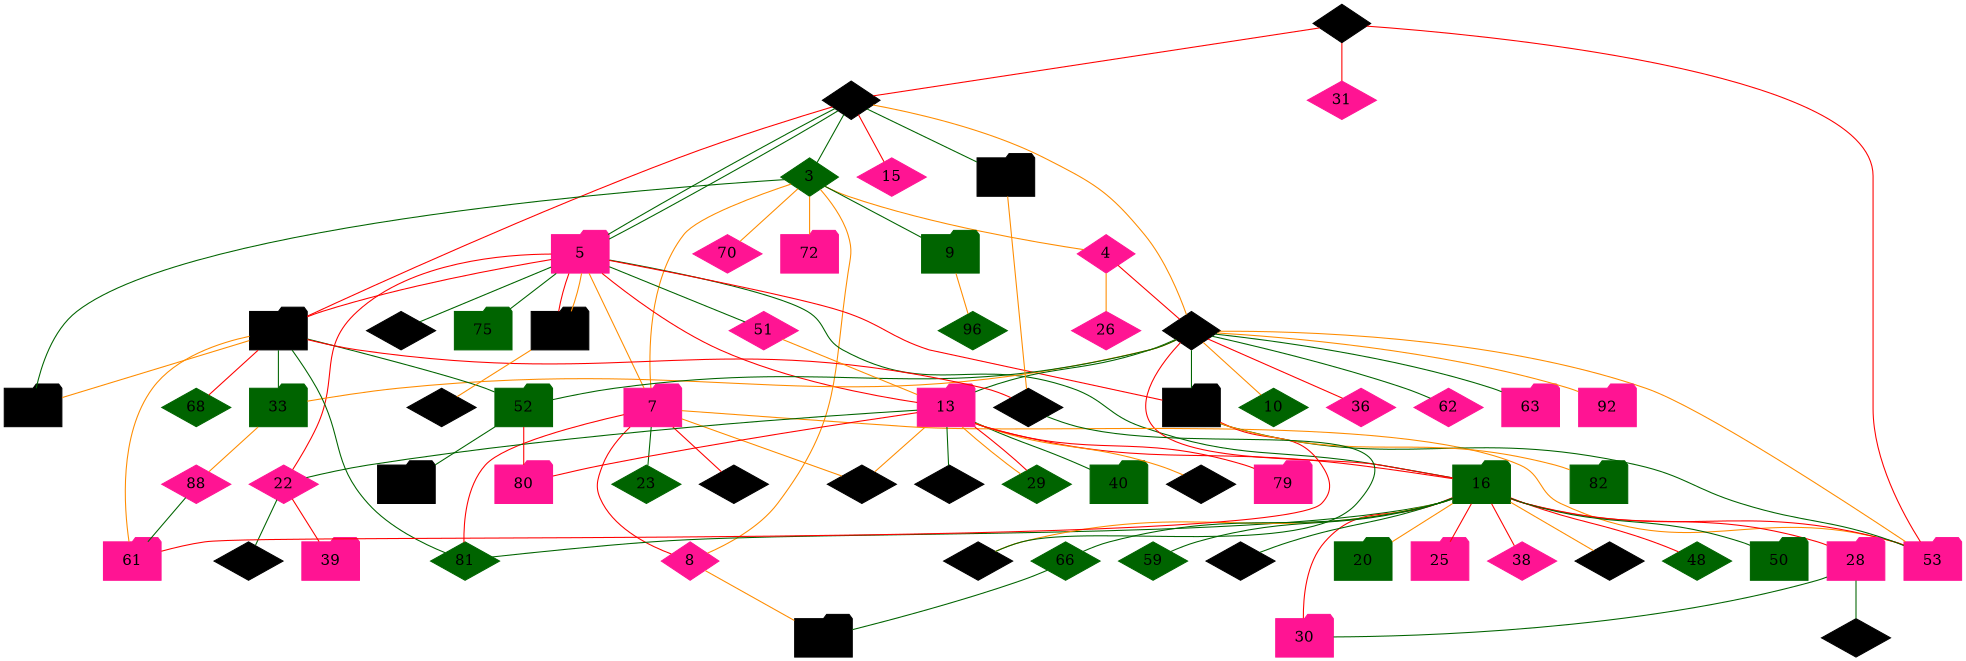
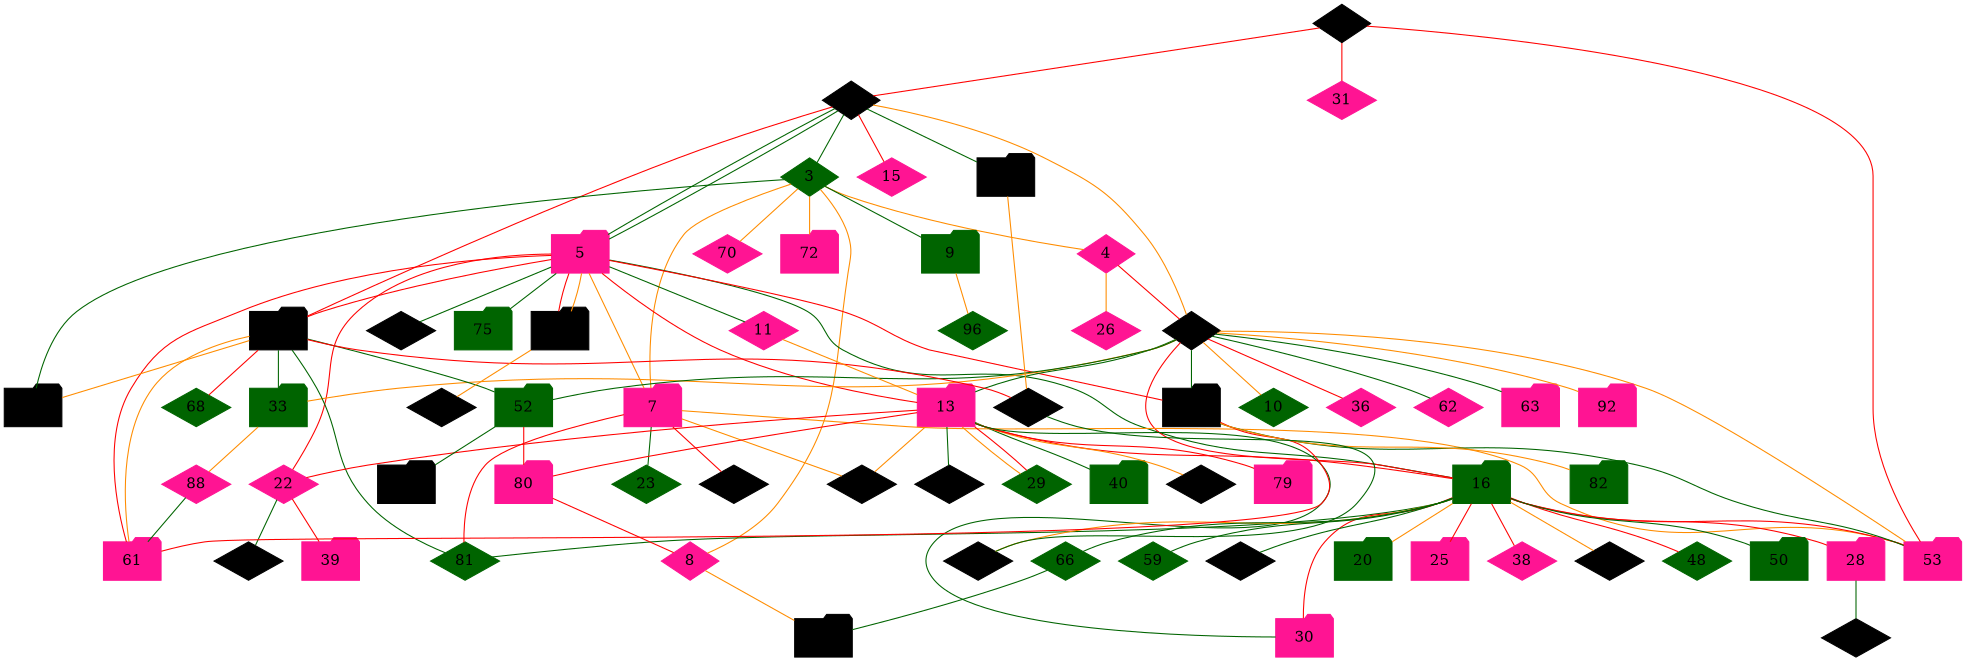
  graph {
    node [color=deeppink shape=diamond style=filled]
    edge [color=darkgreen]
    1 [color=black super="+28"]
    2 [color=black super="+18"]
    31
    53 [shape=folder super="+77"]
    3 [color=darkgreen super="+85"]
    5 [shape=folder super="+24"]
    6 [color=black super="+65"]
    14 [color=black shape=folder super="+41"]
    15
    43 [color=black shape=folder super="+95"]
    4 [super="+19"]
    7 [shape=folder super="+71"]
    8 [super="+37"]
    9 [color=darkgreen shape=folder super="+12"]
    35 [color=black shape=folder super="+58"]
    70
    72 [shape=folder]
-   11 [label=51]
+   11
    13 [shape=folder super="+74"]
    16 [color=darkgreen shape=folder super="+17"]
    22
    45 [color=black shape=folder super="+90"]
    60 [color=black]
    61 [shape=folder super="+86"]
    73 [color=black shape=folder super="+91"]
    75 [color=darkgreen shape=folder]
    10 [color=darkgreen]
    33 [color=darkgreen shape=folder super="+78"]
    36
    52 [color=darkgreen shape=folder super="+57"]
    62
    63 [shape=folder super="+67"]
    92 [shape=folder]
    81 [color=darkgreen]
    47 [color=black super="+51"]
    68 [color=darkgreen super="+76"]
    26
    23 [color=darkgreen]
    32 [color=black]
    42 [color=black]
    89 [color=black shape=folder]
    96 [color=darkgreen]
    29 [color=darkgreen]
    40 [color=darkgreen shape=folder]
    46 [color=black]
    79 [shape=folder]
    80 [shape=folder super="+84"]
    94 [color=black]
    20 [color=darkgreen shape=folder super="+21"]
    25 [shape=folder]
    n51 [label=28 shape=folder]
    30 [shape=folder super="+55"]
    38 [super="+54"]
    44 [color=black]
    48 [color=darkgreen]
    49 [color=black]
    50 [color=darkgreen shape=folder super="+56"]
    59 [color=darkgreen]
    64 [color=black]
    66 [color=darkgreen]
    39 [shape=folder super="+69"]
    83 [color=black]
    82 [color=darkgreen shape=folder]
    87 [color=black]
    88
    93 [color=black shape=folder]
    34 [color=black]
    1 -- 2 [color=red]
    1 -- 31 [color=red]
    1 -- 53 [color=red]
    2 -- 3
    2 -- 5
    2 -- 5
    2 -- 6 [color=darkorange]
    2 -- 14 [color=red]
    2 -- 15 [color=red]
    2 -- 43
    3 -- 4 [color=darkorange]
    3 -- 7 [color=darkorange]
    3 -- 8 [color=darkorange]
    3 -- 9
    3 -- 35
    3 -- 70 [color=darkorange]
    3 -- 72 [color=darkorange]
    5 -- 14 [color=red]
    5 -- 7 [color=darkorange]
    5 -- 11
    5 -- 13 [color=red weight=2]
    5 -- 16
    5 -- 22 [color=red]
    5 -- 45 [color=red]
    5 -- 60
+   5 -- 61 [color=red weight=2]
    5 -- 73 [color=red]
    5 -- 73 [color=darkorange]
    5 -- 75
    6 -- 53 [color=darkorange]
    6 -- 13
    6 -- 16 [color=red]
    6 -- 45
    6 -- 10 [color=darkorange]
    6 -- 33 [color=darkorange]
    6 -- 36 [color=red]
    6 -- 52
    6 -- 62
    6 -- 63
    6 -- 92 [color=darkorange]
    14 -- 35 [color=darkorange]
    14 -- 61 [color=darkorange]
    14 -- 33
    14 -- 52
    14 -- 81
    14 -- 47 [color=red]
    14 -- 68 [color=red]
    43 -- 47 [color=darkorange]
    4 -- 6 [color=red]
    4 -- 26 [color=darkorange]
    7 -- 53 [color=darkorange]
-   7 -- 8 [color=red]
+   80 -- 8 [color=red]
    7 -- 81 [color=red]
    7 -- 23
    7 -- 32 [color=darkorange]
    7 -- 42 [color=red]
    8 -- 89 [color=darkorange]
    9 -- 96 [color=darkorange]
    11 -- 13 [color=darkorange]
    13 -- 16 [color=red]
-   13 -- 22
+   13 -- 22 [color=red]
    13 -- 32 [color=darkorange]
    13 -- 29 [color=darkorange]
    13 -- 29 [color=red]
    13 -- 40
    13 -- 46 [color=darkorange]
    13 -- 79 [color=red]
    13 -- 80 [color=red]
    13 -- 94
    16 -- 53 [color=red weight=2]
    16 -- 81
    16 -- 20 [color=darkorange]
    16 -- 25 [color=red]
    16 -- n51 [color=red]
    16 -- 30 [color=red]
    16 -- 38 [color=red]
    16 -- 44 [color=darkorange]
    16 -- 48 [color=red]
    16 -- 49 [color=darkorange]
    16 -- 50
    16 -- 59
    16 -- 64
    16 -- 66
    22 -- 39 [color=red]
    22 -- 83
    45 -- 53
    45 -- 61 [color=red]
    45 -- 82 [color=darkorange]
    73 -- 87 [color=darkorange]
    33 -- 88 [color=darkorange]
    52 -- 80 [color=red]
    52 -- 93
    47 -- 49
-   n51 -- 30
+   13 -- 30
    n51 -- 34
    66 -- 89
    88 -- 61
  }
